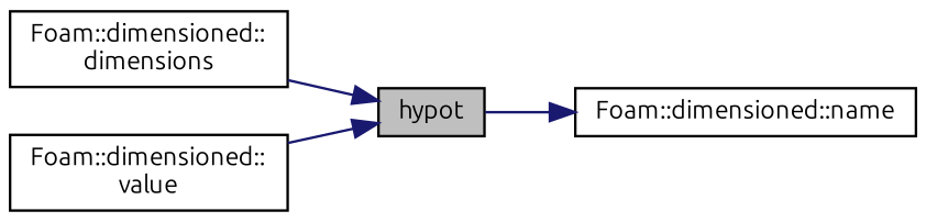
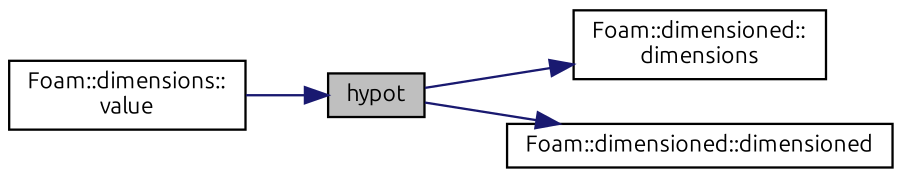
  digraph {
    fontname=Ubuntu
    rankdir=LR
    node [color=black fontname=Ubuntu fontsize=10 shape=record]
    edge [color=midnightblue fontname=Ubuntu fontsize=10 labelfontname=FreeSans labelfontsize=10 style=solid]
    n1 [fillcolor=grey75 fontcolor=black height=0.2 label=hypot style=filled width=0.4]
    n2 [height=0.2 label="Foam::dimensioned::\ldimensions" width=0.4]
-   n3 [height=0.2 label="Foam::dimensioned::name" width=0.4]
-   n4 [height=0.2 label="Foam::dimensioned::\lvalue" width=0.4]
-   n2 -> n1
+   n3 [height=0.2 label="Foam::dimensioned::dimensioned" width=0.4]
+   n4 [height=0.2 label="Foam::dimensions::\lvalue" width=0.4]
+   n1 -> n2
    n1 -> n3
    n4 -> n1
  }
